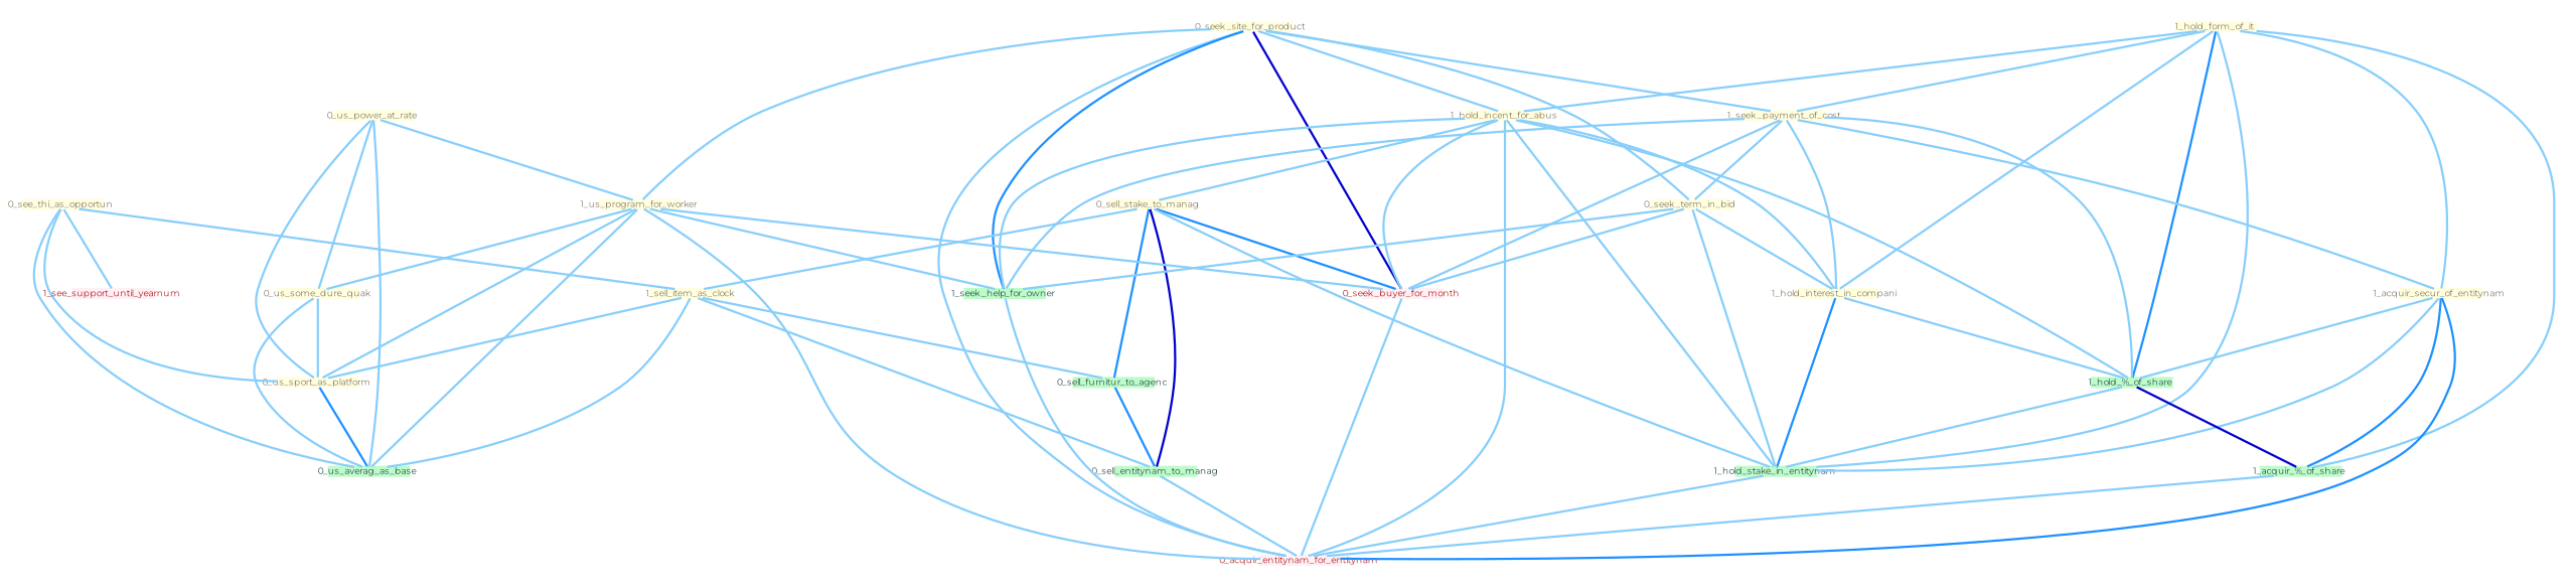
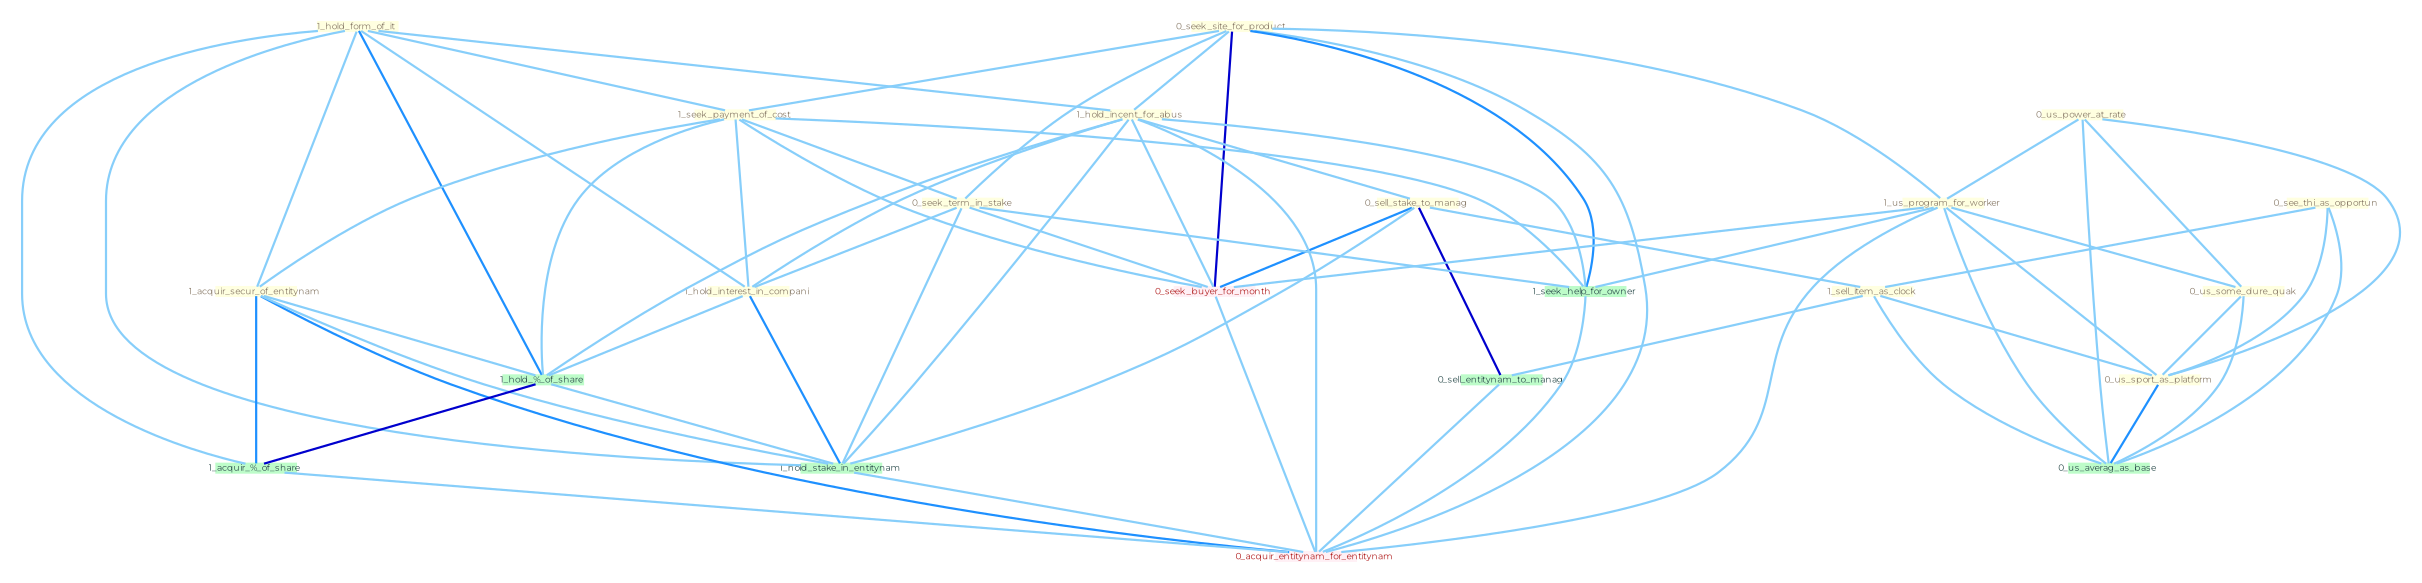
  graph {
    fontname=Montserrat
    node [color="#ffffe0" fixedsize=true fontcolor="#8b7d6b" fontname=Montserrat fontsize=4 shape=polygon style=filled]
    edge [color="#87cefa" fontname=Montserrat w=1]
    "1_hold_form_of_it " [height=.06 width=.5]
    "0_seek_site_for_product " [height=.06 width=.5]
    "0_sell_stake_to_manag " [height=.06 width=.5]
    "0_us_power_at_rate " [height=.06 width=.5]
    "1_hold_incent_for_abus " [height=.06 width=.5]
    "0_see_thi_as_opportun " [height=.06 width=.5]
    "1_seek_payment_of_cost " [height=.06 width=.5]
    "1_us_program_for_worker " [height=.06 width=.5]
    "1_sell_item_as_clock " [height=.06 width=.5]
-   "0_seek_term_in_bid " [height=.06 width=.5]
+   "0_seek_term_in_bid " [height=.06 width=.5 label="0_seek_term_in_stake"]
    "1_hold_interest_in_compani " [height=.06 width=.5]
    "1_acquir_secur_of_entitynam " [height=.06 width=.5]
    "0_us_some_dure_quak " [height=.06 width=.5]
    "0_us_sport_as_platform " [height=.06 width=.5]
    "0_seek_buyer_for_month " [color="#fff0f5" fontcolor="#b22222" height=.06 width=.5]
-   "1_see_support_until_yearnum " [color="#fff0f5" fontcolor="#b22222" height=.06 width=.5]
    "0_acquir_entitynam_for_entitynam " [color="#fff0f5" fontcolor="#b22222" height=.06 width=.5]
    "1_hold_%_of_share " [color="#BDFCC9" fontcolor="#2f4f4f" height=.06 width=.5]
    "1_hold_stake_in_entitynam " [color="#BDFCC9" fontcolor="#2f4f4f" height=.06 width=.5]
    "1_acquir_%_of_share " [color="#BDFCC9" fontcolor="#2f4f4f" height=.06 width=.5]
    "1_seek_help_for_owner " [color="#BDFCC9" fontcolor="#2f4f4f" height=.06 width=.5]
-   "0_sell_furnitur_to_agenc " [color="#BDFCC9" fontcolor="#2f4f4f" height=.06 width=.5]
    "0_sell_entitynam_to_manag " [color="#BDFCC9" fontcolor="#2f4f4f" height=.06 width=.5]
    "0_us_averag_as_base " [color="#BDFCC9" fontcolor="#2f4f4f" height=.06 width=.5]
    subgraph sub_1 {
      "1_hold_form_of_it "
      "0_seek_site_for_product "
      "0_sell_stake_to_manag "
      "0_us_power_at_rate "
      "1_hold_incent_for_abus "
      "0_see_thi_as_opportun "
      "1_seek_payment_of_cost "
      "1_us_program_for_worker "
      "1_sell_item_as_clock "
      "0_seek_term_in_bid "
      "1_hold_interest_in_compani "
      "1_acquir_secur_of_entitynam "
      "0_us_some_dure_quak "
      "0_us_sport_as_platform "
    }
    subgraph sub_2 {
      "0_seek_buyer_for_month "
-     "1_see_support_until_yearnum "
      "0_acquir_entitynam_for_entitynam "
    }
    "1_hold_form_of_it " -- "1_hold_incent_for_abus "
    "1_hold_form_of_it " -- "1_seek_payment_of_cost "
    "1_hold_form_of_it " -- "1_hold_interest_in_compani "
    "1_hold_form_of_it " -- "1_acquir_secur_of_entitynam "
    "1_hold_form_of_it " -- "1_hold_%_of_share " [color="#1e90ff" w=2]
    "1_hold_form_of_it " -- "1_hold_stake_in_entitynam "
    "1_hold_form_of_it " -- "1_acquir_%_of_share "
    "0_seek_site_for_product " -- "1_hold_incent_for_abus "
    "0_seek_site_for_product " -- "1_seek_payment_of_cost "
    "0_seek_site_for_product " -- "1_us_program_for_worker "
    "0_seek_site_for_product " -- "0_seek_term_in_bid "
    "0_seek_site_for_product " -- "0_seek_buyer_for_month " [color="#0000cd" w=2]
    "0_seek_site_for_product " -- "0_acquir_entitynam_for_entitynam "
    "0_seek_site_for_product " -- "1_seek_help_for_owner " [color="#1e90ff" w=2]
    "0_sell_stake_to_manag " -- "1_sell_item_as_clock "
    "0_sell_stake_to_manag " -- "0_seek_buyer_for_month " [color="#1e90ff" w=2]
    "0_sell_stake_to_manag " -- "1_hold_stake_in_entitynam "
-   "0_sell_stake_to_manag " -- "0_sell_furnitur_to_agenc " [color="#1e90ff" w=2]
    "0_sell_stake_to_manag " -- "0_sell_entitynam_to_manag " [color="#0000cd" w=3]
    "0_us_power_at_rate " -- "1_us_program_for_worker "
    "0_us_power_at_rate " -- "0_us_some_dure_quak "
    "0_us_power_at_rate " -- "0_us_sport_as_platform "
    "0_us_power_at_rate " -- "0_us_averag_as_base "
    "1_hold_incent_for_abus " -- "0_sell_stake_to_manag "
    "1_hold_incent_for_abus " -- "1_hold_interest_in_compani "
    "1_hold_incent_for_abus " -- "0_seek_buyer_for_month "
    "1_hold_incent_for_abus " -- "0_acquir_entitynam_for_entitynam "
    "1_hold_incent_for_abus " -- "1_hold_%_of_share "
    "1_hold_incent_for_abus " -- "1_hold_stake_in_entitynam "
    "1_hold_incent_for_abus " -- "1_seek_help_for_owner "
    "0_see_thi_as_opportun " -- "1_sell_item_as_clock "
    "0_see_thi_as_opportun " -- "0_us_sport_as_platform "
-   "0_see_thi_as_opportun " -- "1_see_support_until_yearnum "
    "0_see_thi_as_opportun " -- "0_us_averag_as_base "
    "1_seek_payment_of_cost " -- "0_seek_term_in_bid "
    "1_seek_payment_of_cost " -- "1_hold_interest_in_compani "
    "1_seek_payment_of_cost " -- "1_acquir_secur_of_entitynam "
    "1_seek_payment_of_cost " -- "0_seek_buyer_for_month "
    "1_seek_payment_of_cost " -- "1_hold_%_of_share "
    "1_seek_payment_of_cost " -- "1_seek_help_for_owner "
    "1_us_program_for_worker " -- "0_us_some_dure_quak "
    "1_us_program_for_worker " -- "0_us_sport_as_platform "
    "1_us_program_for_worker " -- "0_seek_buyer_for_month "
    "1_us_program_for_worker " -- "0_acquir_entitynam_for_entitynam "
    "1_us_program_for_worker " -- "1_seek_help_for_owner "
    "1_us_program_for_worker " -- "0_us_averag_as_base "
    "1_sell_item_as_clock " -- "0_us_sport_as_platform "
-   "1_sell_item_as_clock " -- "0_sell_furnitur_to_agenc "
    "1_sell_item_as_clock " -- "0_sell_entitynam_to_manag "
    "1_sell_item_as_clock " -- "0_us_averag_as_base "
    "0_seek_term_in_bid " -- "1_hold_interest_in_compani "
    "0_seek_term_in_bid " -- "0_seek_buyer_for_month "
    "0_seek_term_in_bid " -- "1_hold_stake_in_entitynam "
    "0_seek_term_in_bid " -- "1_seek_help_for_owner "
    "1_hold_interest_in_compani " -- "1_hold_%_of_share "
    "1_hold_interest_in_compani " -- "1_hold_stake_in_entitynam " [color="#1e90ff" w=2]
    "1_acquir_secur_of_entitynam " -- "0_acquir_entitynam_for_entitynam " [color="#1e90ff" w=2]
    "1_acquir_secur_of_entitynam " -- "1_hold_%_of_share "
    "1_acquir_secur_of_entitynam " -- "1_hold_stake_in_entitynam "
    "1_acquir_secur_of_entitynam " -- "1_acquir_%_of_share " [color="#1e90ff" w=2]
    "0_us_some_dure_quak " -- "0_us_sport_as_platform "
    "0_us_some_dure_quak " -- "0_us_averag_as_base "
    "0_us_sport_as_platform " -- "0_us_averag_as_base " [color="#1e90ff" w=2]
    "0_seek_buyer_for_month " -- "0_acquir_entitynam_for_entitynam "
    "1_hold_%_of_share " -- "1_hold_stake_in_entitynam "
    "1_hold_%_of_share " -- "1_acquir_%_of_share " [color="#0000cd" w=3]
    "1_hold_stake_in_entitynam " -- "0_acquir_entitynam_for_entitynam "
    "1_acquir_%_of_share " -- "0_acquir_entitynam_for_entitynam "
    "1_seek_help_for_owner " -- "0_acquir_entitynam_for_entitynam "
-   "0_sell_furnitur_to_agenc " -- "0_sell_entitynam_to_manag " [color="#1e90ff" w=2]
    "0_sell_entitynam_to_manag " -- "0_acquir_entitynam_for_entitynam "
  }
